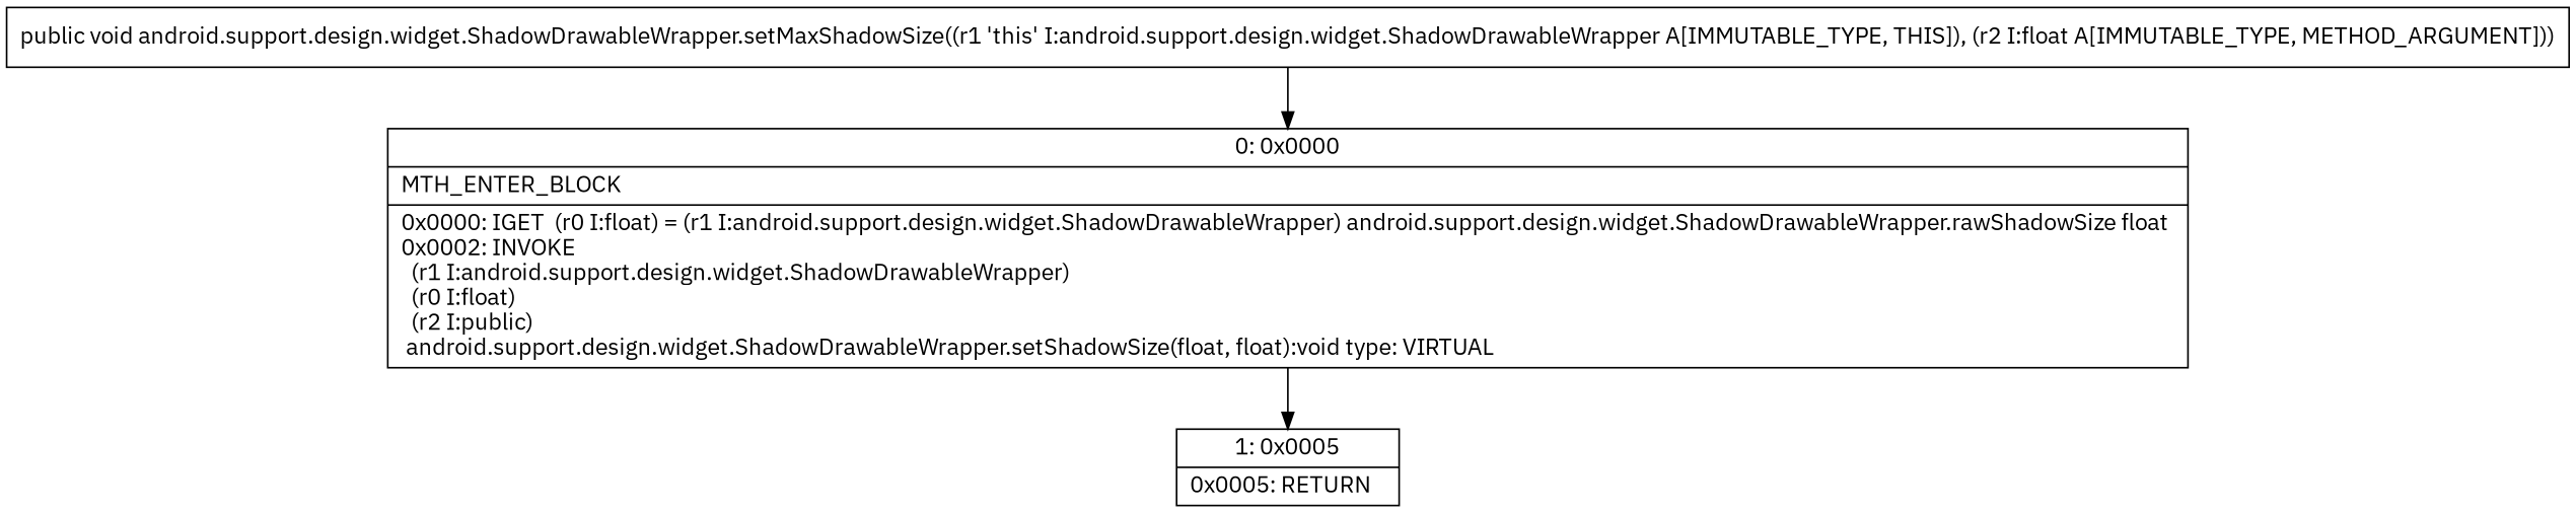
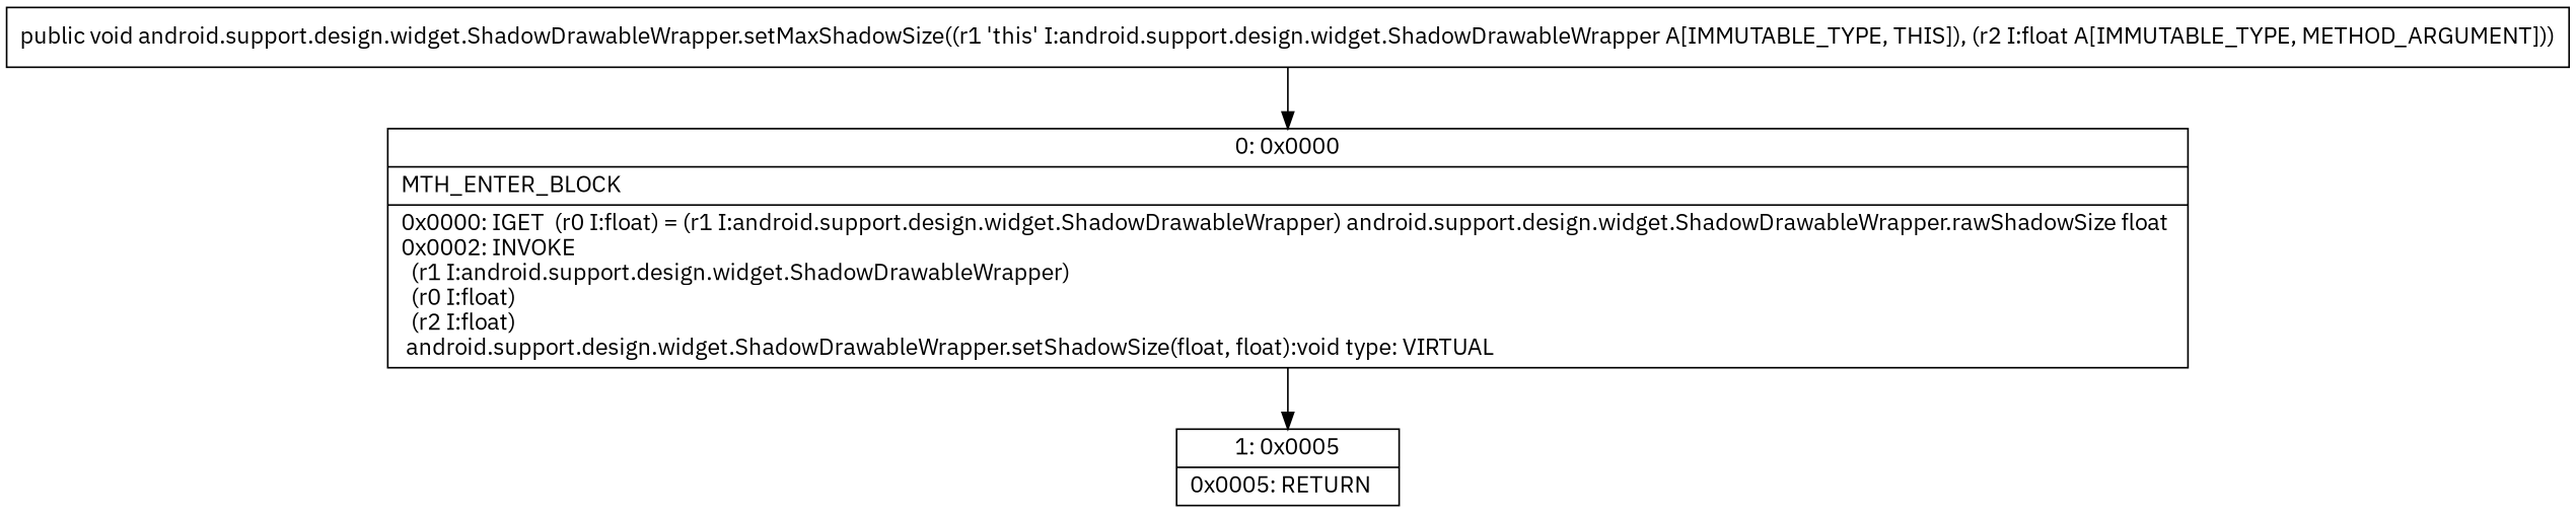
  digraph {
    fontname="IBM Plex Sans"
    node [shape=record fontname="IBM Plex Sans"]
    edge [fontname="IBM Plex Sans"]
-   n1 [label="{0\:\ 0x0000|MTH_ENTER_BLOCK\l|0x0000: IGET  (r0 I:float) = (r1 I:android.support.design.widget.ShadowDrawableWrapper) android.support.design.widget.ShadowDrawableWrapper.rawShadowSize float \l0x0002: INVOKE  \l  (r1 I:android.support.design.widget.ShadowDrawableWrapper)\l  (r0 I:float)\l  (r2 I:public)\l android.support.design.widget.ShadowDrawableWrapper.setShadowSize(float, float):void type: VIRTUAL \l}"]
+   n1 [label="{0\:\ 0x0000|MTH_ENTER_BLOCK\l|0x0000: IGET  (r0 I:float) = (r1 I:android.support.design.widget.ShadowDrawableWrapper) android.support.design.widget.ShadowDrawableWrapper.rawShadowSize float \l0x0002: INVOKE  \l  (r1 I:android.support.design.widget.ShadowDrawableWrapper)\l  (r0 I:float)\l  (r2 I:float)\l android.support.design.widget.ShadowDrawableWrapper.setShadowSize(float, float):void type: VIRTUAL \l}"]
    n2 [label="{1\:\ 0x0005|0x0005: RETURN   \l}"]
    n3 [label="{public void android.support.design.widget.ShadowDrawableWrapper.setMaxShadowSize((r1 'this' I:android.support.design.widget.ShadowDrawableWrapper A[IMMUTABLE_TYPE, THIS]), (r2 I:float A[IMMUTABLE_TYPE, METHOD_ARGUMENT])) }"]
    n1 -> n2
    n3 -> n1
  }
